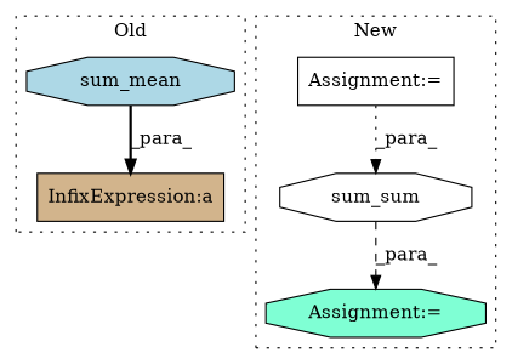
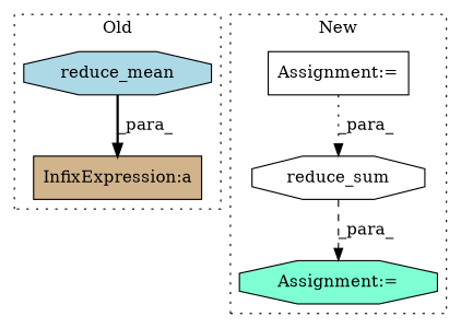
  digraph {
    node [a=32 fillcolor=white l=1 shape=octagon style=filled]
-   n1 [fillcolor=lightblue l="12,1" label=sum_mean s="4372,4801"]
+   n1 [fillcolor=lightblue l="12,1" label=reduce_mean s="4372,4801"]
    n2 [a=27 fillcolor=tan l=3 label="InfixExpression:a" s=4733 shape=box]
-   n3 [l="11,1" label=sum_sum s="4884,4940"]
+   n3 [l="11,1" label=reduce_sum s="4884,4940"]
    n4 [a=7 label="Assignment:=" s=4707 shape=box]
    n5 [a=7 fillcolor=aquamarine label="Assignment:=" s=4871]
    subgraph cluster_1 {
      label=Old
      style=dotted
      n1
      n2
    }
    subgraph cluster_2 {
      label=New
      style=dotted
      n3
      n4
      n5
    }
    n1 -> n2 [label=_para_ style=bold]
    n3 -> n5 [label=_para_ style=dashed]
    n4 -> n3 [label=_para_ style=dotted]
  }
